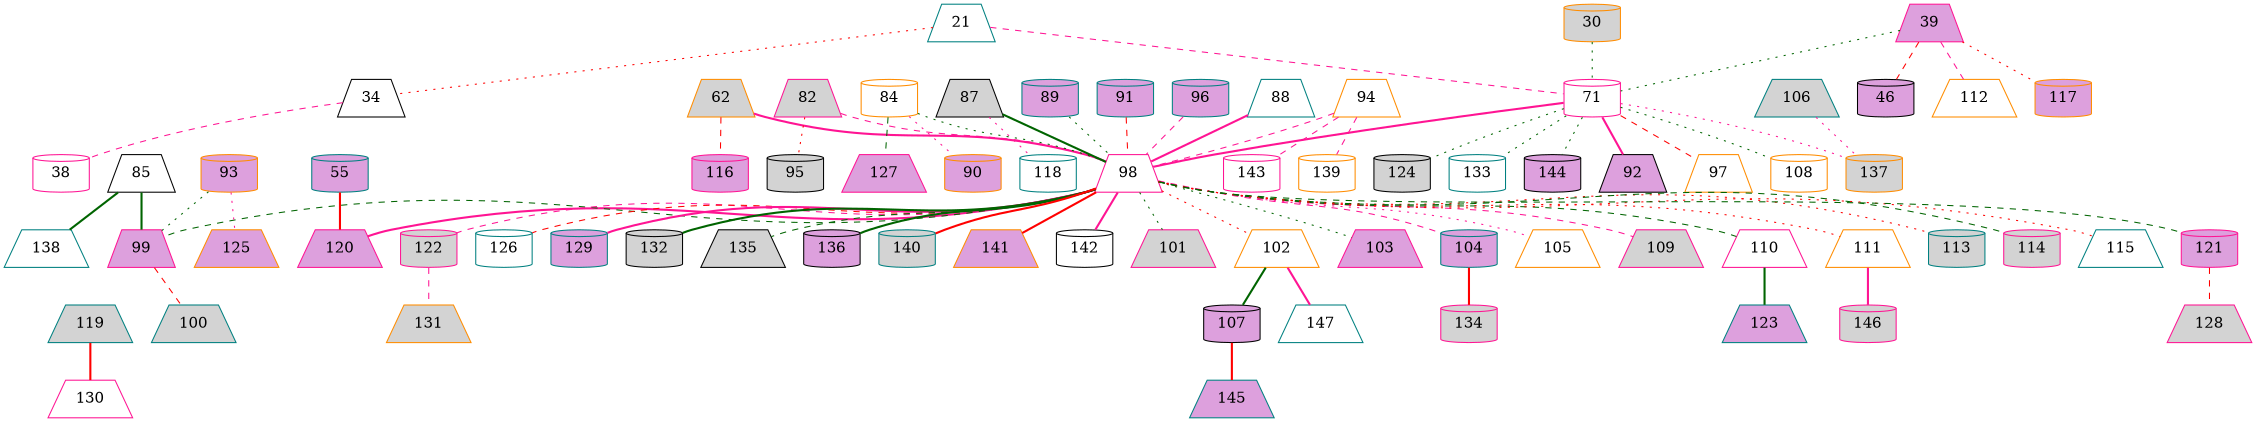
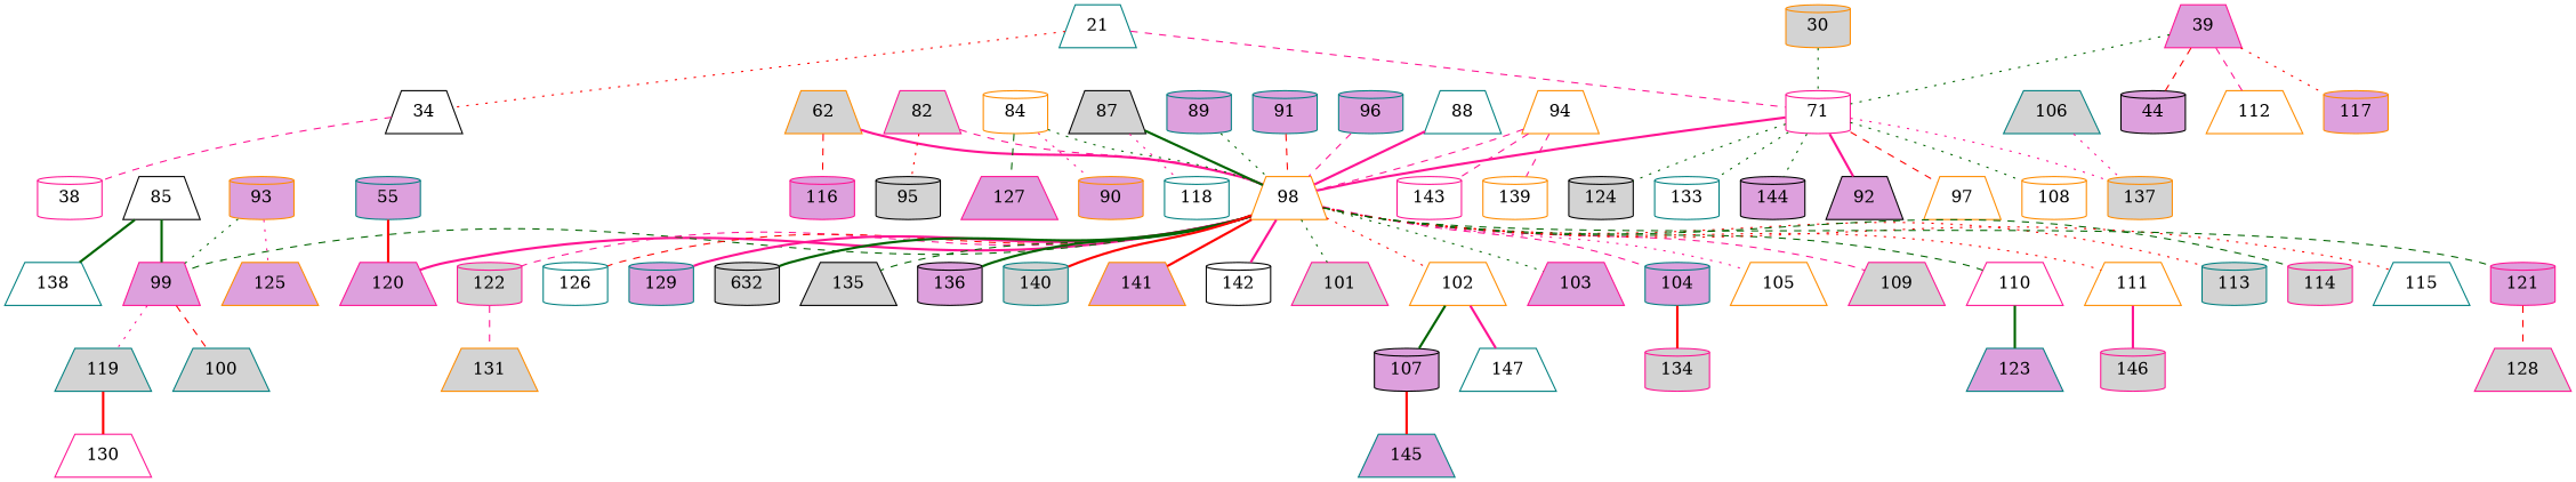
  graph {
    node [color=teal fillcolor=white shape=trapezium style=filled]
    edge [color=deeppink style=dashed]
    34 [color=black]
    21
    n3 [color=deeppink label=71 shape=cylinder super="+19+59"]
    38 [color=deeppink shape=cylinder]
-   98 [color=deeppink super="+74+83+77+58+86+75+78"]
+   98 [color=darkorange super="+74+83+77+58+86+75+78"]
    92 [color=black fillcolor=plum]
    97 [color=darkorange]
    108 [color=darkorange shape=cylinder]
    124 [color=black fillcolor=lightgrey shape=cylinder]
    133 [shape=cylinder]
    137 [color=darkorange fillcolor=lightgrey shape=cylinder super="+47"]
    144 [color=black fillcolor=plum shape=cylinder]
    30 [color=darkorange fillcolor=lightgrey shape=cylinder]
    39 [color=deeppink fillcolor=plum]
-   44 [color=black fillcolor=plum shape=cylinder label=46]
+   44 [color=black fillcolor=plum shape=cylinder]
    112 [color=darkorange]
    117 [color=darkorange fillcolor=plum shape=cylinder]
    120 [color=deeppink fillcolor=plum super="+52"]
    55 [fillcolor=plum shape=cylinder]
    99 [color=deeppink fillcolor=plum super="+26+28"]
    101 [color=deeppink fillcolor=lightgrey]
    102 [color=darkorange super="+46+57"]
    103 [color=deeppink fillcolor=plum]
    104 [fillcolor=plum shape=cylinder super="+8+41+65"]
    105 [color=darkorange]
    109 [color=deeppink fillcolor=lightgrey]
    110 [color=deeppink]
    111 [color=darkorange]
    113 [fillcolor=lightgrey shape=cylinder]
    114 [color=deeppink fillcolor=lightgrey shape=cylinder]
    115
    121 [color=deeppink fillcolor=plum shape=cylinder]
    122 [color=deeppink fillcolor=lightgrey shape=cylinder]
    126 [shape=cylinder]
    129 [fillcolor=plum shape=cylinder]
-   132 [color=black fillcolor=lightgrey shape=cylinder]
+   132 [color=black fillcolor=lightgrey shape=cylinder label=632]
    135 [color=black fillcolor=lightgrey]
    136 [color=black fillcolor=plum shape=cylinder]
    140 [fillcolor=lightgrey shape=cylinder]
    141 [color=darkorange fillcolor=plum]
    142 [color=black shape=cylinder]
    62 [color=darkorange fillcolor=lightgrey]
    116 [color=deeppink fillcolor=plum shape=cylinder]
    82 [color=deeppink fillcolor=lightgrey]
    95 [color=black fillcolor=lightgrey shape=cylinder]
    84 [color=darkorange shape=cylinder super="+48"]
    90 [color=darkorange fillcolor=plum shape=cylinder]
    127 [color=deeppink fillcolor=plum]
    100 [fillcolor=lightgrey]
    119 [fillcolor=lightgrey]
    85 [color=black]
    138
    87 [color=black fillcolor=lightgrey]
    118 [shape=cylinder]
    88
    89 [fillcolor=plum shape=cylinder]
    91 [fillcolor=plum shape=cylinder]
    93 [color=darkorange fillcolor=plum shape=cylinder]
    125 [color=darkorange fillcolor=plum]
    94 [color=darkorange]
    139 [color=darkorange shape=cylinder]
    143 [color=deeppink shape=cylinder]
    96 [fillcolor=plum shape=cylinder]
    107 [color=black fillcolor=plum shape=cylinder]
    147
    134 [color=deeppink fillcolor=lightgrey shape=cylinder]
    123 [fillcolor=plum]
    146 [color=deeppink fillcolor=lightgrey shape=cylinder]
    128 [color=deeppink fillcolor=lightgrey]
    131 [color=darkorange fillcolor=lightgrey]
    130 [color=deeppink]
    145 [fillcolor=plum]
    106 [fillcolor=lightgrey]
    34 -- 38
    21 -- 34 [color=red style=dotted]
    21 -- n3
    n3 -- 98 [style=bold]
    n3 -- 92 [style=bold]
    n3 -- 97 [color=red]
    n3 -- 108 [color=darkgreen style=dotted]
    n3 -- 124 [color=darkgreen style=dotted]
    n3 -- 133 [color=darkgreen style=dotted]
    n3 -- 137 [style=dotted]
    n3 -- 144 [color=darkgreen style=dotted]
    98 -- 120 [style=bold]
    98 -- 99 [color=darkgreen]
    98 -- 101 [color=darkgreen style=dotted]
    98 -- 102 [color=red style=dotted]
    98 -- 103 [color=darkgreen style=dotted]
    98 -- 104
    98 -- 105 [style=dotted]
    98 -- 109
    98 -- 110 [color=darkgreen]
    98 -- 111 [color=red style=dotted]
    98 -- 113 [color=red style=dotted]
    98 -- 114 [color=darkgreen]
    98 -- 115 [color=red style=dotted]
    98 -- 121 [color=darkgreen]
    98 -- 122
    98 -- 126 [color=red]
    98 -- 129 [style=bold]
    98 -- 132 [color=darkgreen style=bold]
    98 -- 135 [color=darkgreen]
    98 -- 136 [color=darkgreen style=bold]
    98 -- 140 [color=red style=bold]
    98 -- 141 [color=red style=bold]
    98 -- 142 [style=bold]
    30 -- n3 [color=darkgreen style=dotted]
    39 -- n3 [color=darkgreen style=dotted]
    39 -- 44 [color=red]
    39 -- 112
    39 -- 117 [color=red style=dotted]
    55 -- 120 [color=red style=bold]
    99 -- 100 [color=red]
+   99 -- 119 [style=dotted]
    102 -- 107 [color=darkgreen style=bold]
    102 -- 147 [style=bold]
    104 -- 134 [color=red style=bold]
    110 -- 123 [color=darkgreen style=bold]
    111 -- 146 [style=bold]
    121 -- 128 [color=red]
    122 -- 131
    62 -- 98 [style=bold]
    62 -- 116 [color=red]
    82 -- 98
    82 -- 95 [color=red style=dotted]
    84 -- 98 [color=darkgreen style=dotted]
    84 -- 90 [style=dotted]
    84 -- 127 [color=darkgreen]
    119 -- 130 [color=red style=bold]
    85 -- 99 [color=darkgreen style=bold]
    85 -- 138 [color=darkgreen style=bold]
    87 -- 98 [color=darkgreen style=bold]
    87 -- 118 [style=dotted]
    88 -- 98 [style=bold]
    89 -- 98 [color=darkgreen style=dotted]
    91 -- 98 [color=red]
    93 -- 99 [color=darkgreen style=dotted]
    93 -- 125 [style=dotted]
    94 -- 98
    94 -- 139
    94 -- 143
    96 -- 98
    107 -- 145 [color=red style=bold]
    106 -- 137 [style=dotted]
  }
